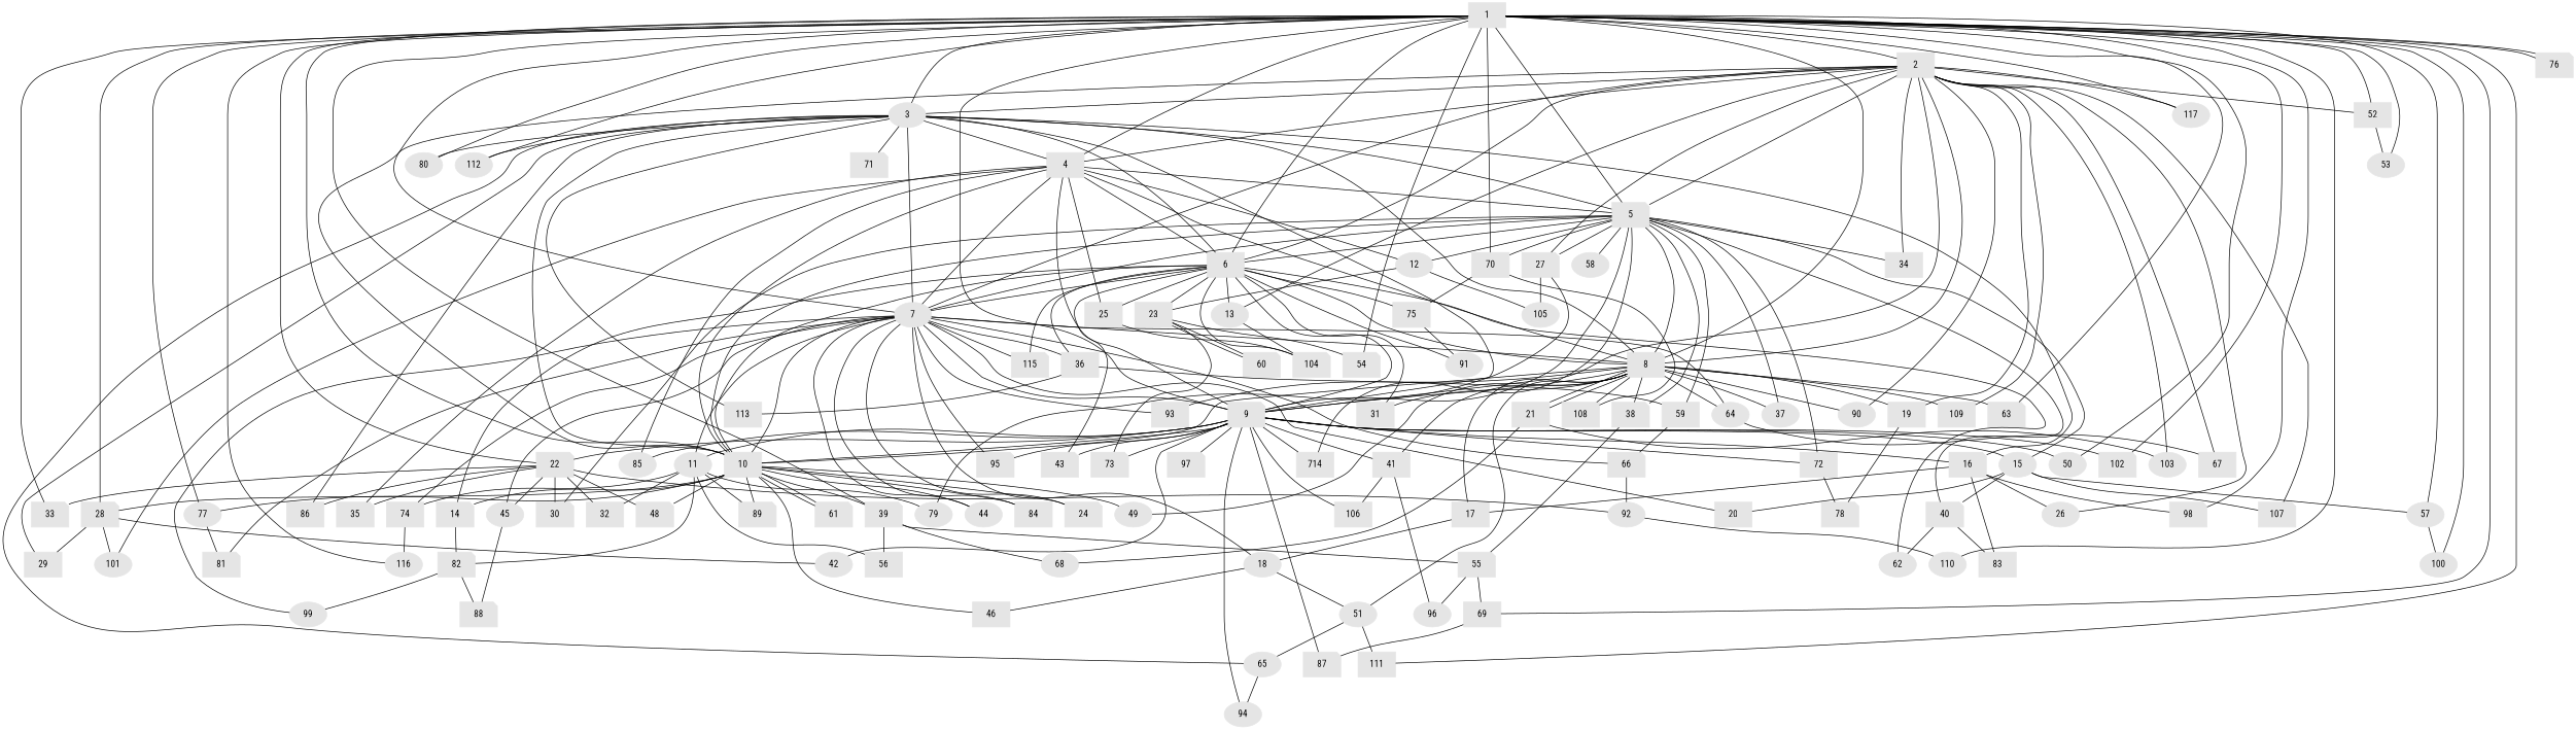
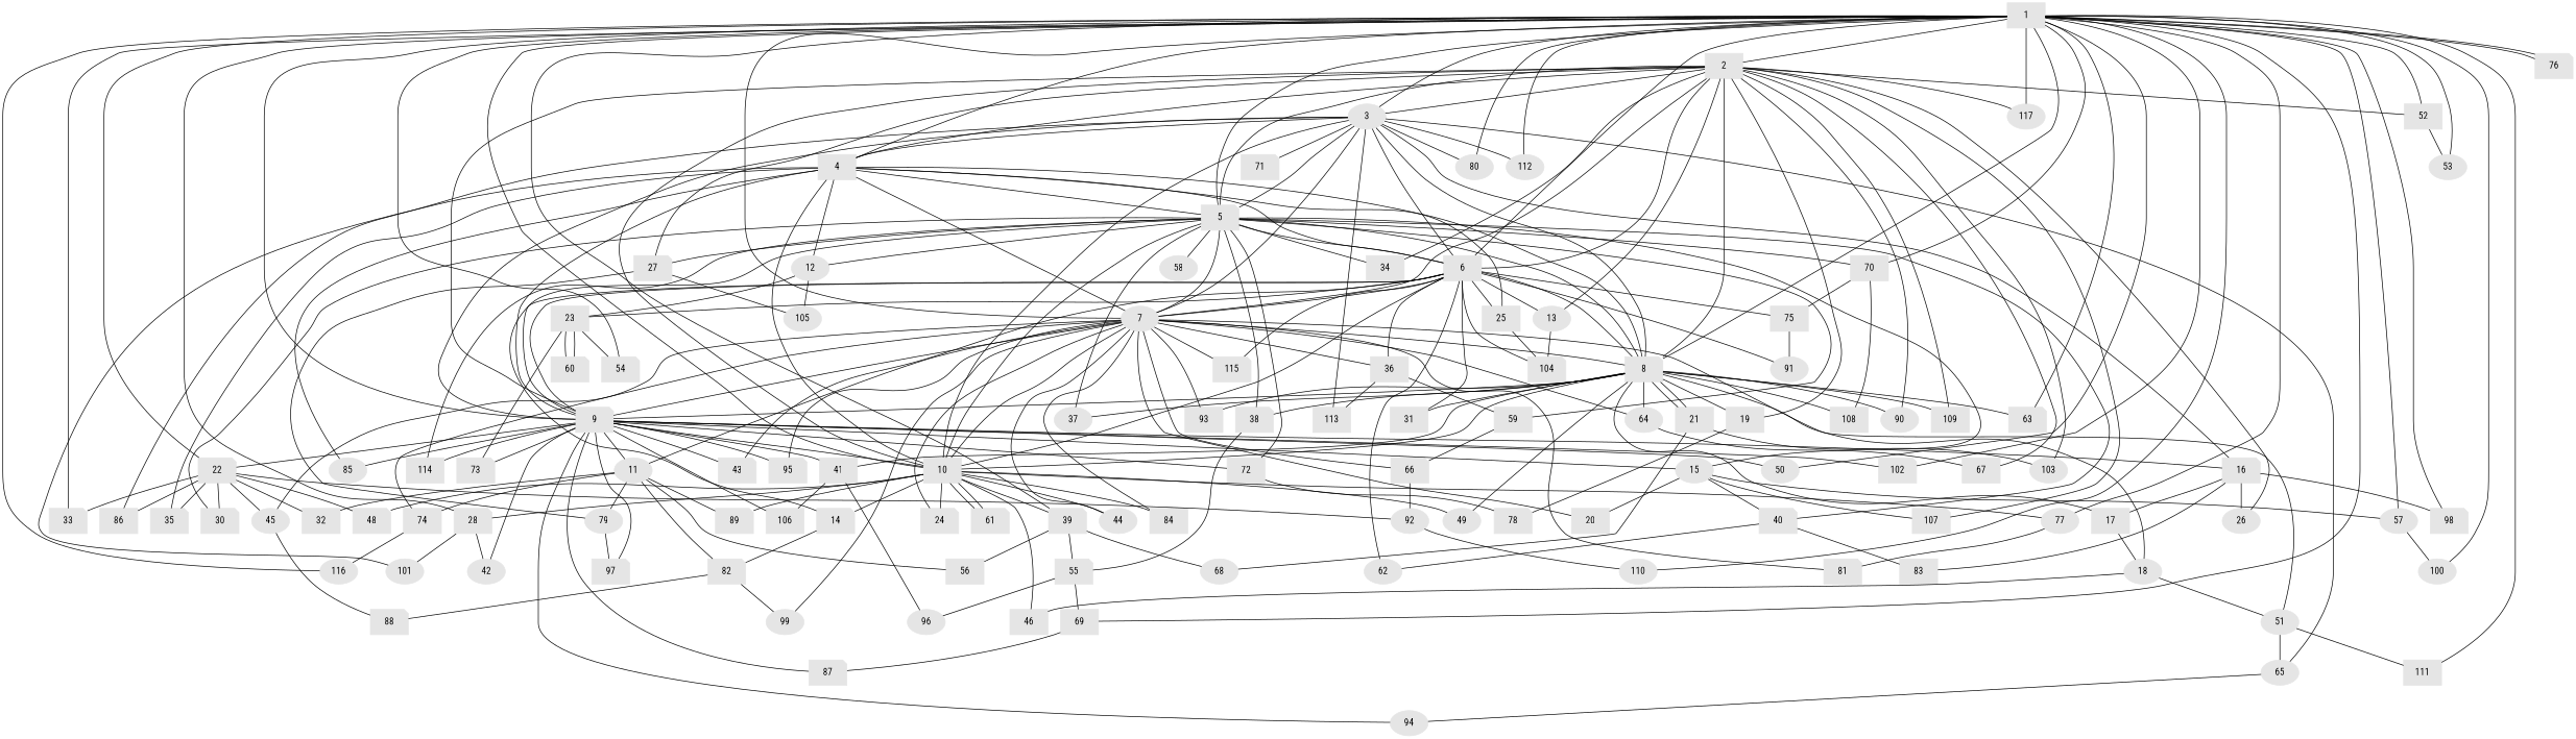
  graph {
    fontname="Roboto Condensed"
    node [color=gray90 fontname="Roboto Condensed" shape=ellipse style=filled]
    edge [fontname="Roboto Condensed"]
    1 [shape=box]
    2 [shape=box]
    3
    4 [shape=box]
    5 [shape=note]
    6 [shape=box]
    7
    8 [shape=note]
    9 [shape=note]
    10 [shape=box]
    22 [shape=note]
    28 [shape=note]
    33 [shape=note]
    39 [shape=note]
    50
    52 [shape=box]
    53
    54 [shape=note]
    57
    63 [shape=note]
    69 [shape=box]
    70 [shape=box]
    76 [shape=note]
    77
    80
    98 [shape=note]
    100
    102 [shape=note]
    110
    111 [shape=box]
    112
    116
    117
    13
    19 [shape=box]
    26
    27 [shape=note]
    34 [shape=box]
    67 [shape=box]
    90
    103
    107 [shape=note]
    109 [shape=box]
    16 [shape=note]
-   29 [shape=box]
    65
    71 [shape=note]
    86 [shape=box]
    113 [shape=box]
    12
    25 [shape=box]
    35 [shape=note]
    85
    101
    15
    30 [shape=note]
    37
    38 [shape=note]
    40 [shape=note]
    58
    59 [shape=box]
    72 [shape=box]
-   114 [shape=box label=714]
+   114 [shape=box]
    14 [shape=note]
    23 [shape=box]
    31 [shape=box]
    36 [shape=box]
    43 [shape=note]
    62
    75 [shape=box]
    91
    104 [shape=note]
    115 [shape=note]
    11
    18
    20 [shape=box]
    24 [shape=note]
    44
    45
    64
    66 [shape=note]
    74 [shape=box]
    81 [shape=note]
    84 [shape=box]
    93 [shape=box]
    95 [shape=note]
    99
    17 [shape=box]
    21 [shape=box]
    41 [shape=box]
    49
    51
    108 [shape=box]
    42
    73 [shape=note]
    87 [shape=note]
    94
    97 [shape=note]
    106 [shape=box]
    46 [shape=box]
    48 [shape=note]
    61 [shape=note]
    89 [shape=note]
    32 [shape=box]
    92
    56 [shape=box]
    68
    55 [shape=note]
    78 [shape=note]
    79
    105
    83 [shape=box]
    82 [shape=note]
    60 [shape=note]
    88 [shape=note]
    96
    1 -- 2
    1 -- 3
    1 -- 4
    1 -- 5
    1 -- 6
    1 -- 7
    1 -- 8
    1 -- 9
    1 -- 10
    1 -- 22
    1 -- 28
    1 -- 33
    1 -- 39
    1 -- 50
    1 -- 52
    1 -- 53
    1 -- 54
    1 -- 57
    1 -- 63
    1 -- 69
    1 -- 70
    1 -- 76
    1 -- 76
    1 -- 77
    1 -- 80
    1 -- 98
    1 -- 100
    1 -- 102
    1 -- 110
    1 -- 111
    1 -- 112
    1 -- 116
    1 -- 117
    2 -- 3
    2 -- 4
    2 -- 5
    2 -- 6
    2 -- 7
    2 -- 8
    2 -- 9
    2 -- 10
    2 -- 52
    2 -- 117
    2 -- 13
    2 -- 19
    2 -- 26
    2 -- 27
    2 -- 34
    2 -- 67
    2 -- 90
    2 -- 103
    2 -- 107
    2 -- 109
    3 -- 4
    3 -- 5
    3 -- 6
    3 -- 7
    3 -- 8
    3 -- 9
    3 -- 10
    3 -- 80
    3 -- 112
    3 -- 16
-   3 -- 29
    3 -- 65
    3 -- 71
    3 -- 86
    3 -- 113
    4 -- 5
    4 -- 6
    4 -- 7
    4 -- 8
    4 -- 9
    4 -- 10
    4 -- 12
    4 -- 25
    4 -- 35
    4 -- 85
    4 -- 101
    5 -- 6
    5 -- 7
    5 -- 8
    5 -- 9
    5 -- 10
    5 -- 70
    5 -- 27
    5 -- 34
    5 -- 12
    5 -- 15
    5 -- 30
    5 -- 37
    5 -- 38
    5 -- 40
    5 -- 58
    5 -- 59
    5 -- 72
    5 -- 114
    6 -- 7
    6 -- 8
    6 -- 9
    6 -- 10
    6 -- 13
    6 -- 25
    6 -- 14
    6 -- 23
    6 -- 31
    6 -- 36
    6 -- 43
    6 -- 62
    6 -- 75
    6 -- 91
    6 -- 104
    6 -- 115
    7 -- 8
    7 -- 9
    7 -- 10
    7 -- 36
    7 -- 115
    7 -- 11
    7 -- 18
    7 -- 20
    7 -- 24
    7 -- 44
    7 -- 45
    7 -- 64
    7 -- 66
    7 -- 74
    7 -- 81
    7 -- 84
    7 -- 93
    7 -- 95
    7 -- 99
    8 -- 9
    8 -- 10
    8 -- 63
    8 -- 19
    8 -- 90
    8 -- 109
    8 -- 37
    8 -- 38
    8 -- 31
    8 -- 64
    8 -- 93
    8 -- 17
    8 -- 21
    8 -- 21
    8 -- 41
    8 -- 49
    8 -- 51
    8 -- 108
    9 -- 10
    9 -- 22
    9 -- 50
    9 -- 102
    9 -- 16
    9 -- 85
    9 -- 15
    9 -- 72
    9 -- 114
    9 -- 43
    9 -- 11
    9 -- 95
    9 -- 41
    9 -- 42
    9 -- 73
    9 -- 87
    9 -- 94
    9 -- 97
    9 -- 106
    10 -- 28
    10 -- 39
    10 -- 77
    10 -- 14
    10 -- 24
    10 -- 44
    10 -- 84
    10 -- 49
    10 -- 46
    10 -- 48
    10 -- 61
    10 -- 61
    10 -- 89
    22 -- 33
    22 -- 86
    22 -- 35
    22 -- 30
    22 -- 45
    22 -- 48
    22 -- 32
    22 -- 92
-   28 -- 29
    28 -- 101
    28 -- 42
    39 -- 56
    39 -- 68
    39 -- 55
    52 -- 53
    57 -- 100
    69 -- 87
    70 -- 75
    70 -- 108
    77 -- 81
    13 -- 104
    19 -- 78
    27 -- 79
    27 -- 105
    16 -- 98
    16 -- 26
    16 -- 17
    16 -- 83
    65 -- 94
    12 -- 23
    12 -- 105
    25 -- 104
    15 -- 57
    15 -- 107
    15 -- 40
    15 -- 20
    38 -- 55
    40 -- 62
    40 -- 83
    59 -- 66
    72 -- 78
    14 -- 82
    23 -- 54
    23 -- 73
    23 -- 60
    23 -- 60
    36 -- 113
    36 -- 59
    75 -- 91
    11 -- 74
    11 -- 89
    11 -- 32
    11 -- 56
    11 -- 79
    11 -- 82
    18 -- 51
    18 -- 46
    45 -- 88
    64 -- 67
    66 -- 92
    74 -- 116
    17 -- 18
    21 -- 103
    21 -- 68
    41 -- 106
    41 -- 96
    51 -- 111
    51 -- 65
    92 -- 110
    55 -- 69
    55 -- 96
+   79 -- 97
    82 -- 99
    82 -- 88
  }
